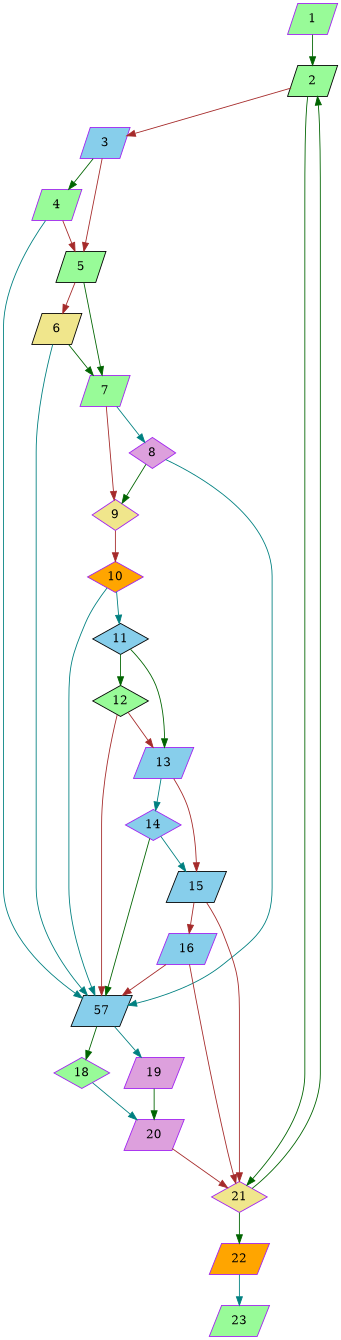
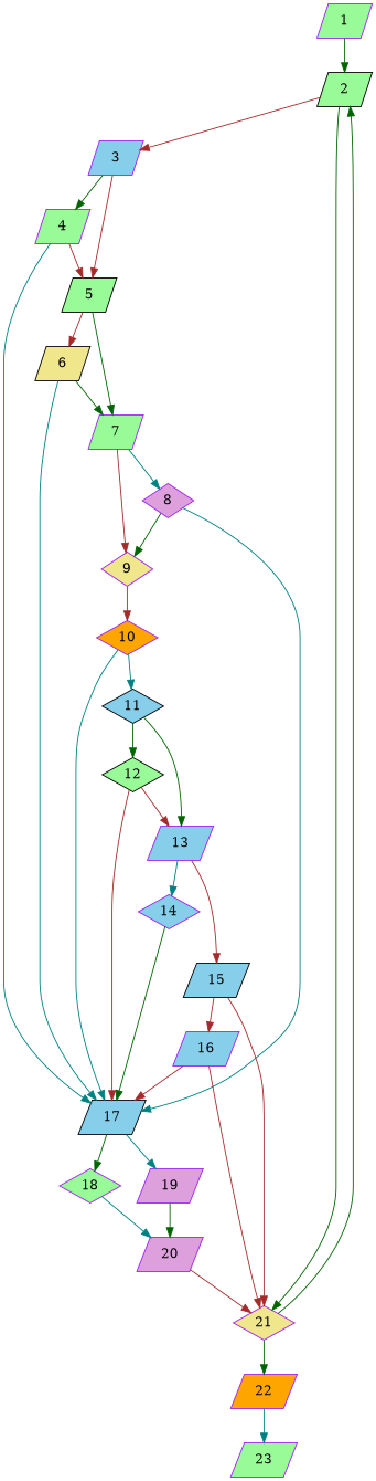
  digraph {
    node [color=purple fillcolor=palegreen shape=parallelogram style=filled]
    edge [color=brown]
    2 [color=black]
    1
    3 [fillcolor=skyblue]
    21 [fillcolor=khaki shape=diamond]
    4
    5 [color=black]
    22 [fillcolor=orange]
-   17 [color=black fillcolor=skyblue label=57]
+   17 [color=black fillcolor=skyblue]
    6 [color=black fillcolor=khaki]
    7
    18 [shape=diamond]
    19 [fillcolor=plum]
    8 [fillcolor=plum shape=diamond]
    9 [fillcolor=khaki shape=diamond]
    10 [fillcolor=orange shape=diamond]
    11 [color=black fillcolor=skyblue shape=diamond]
    13 [fillcolor=skyblue]
    14 [fillcolor=skyblue shape=diamond]
    15 [color=black fillcolor=skyblue]
    12 [color=black shape=diamond]
    16 [fillcolor=skyblue]
    20 [fillcolor=plum]
    23
    2 -> 3
    2 -> 21 [color=darkgreen]
    1 -> 2 [color=darkgreen]
    3 -> 4 [color=darkgreen]
    3 -> 5
    21 -> 2 [color=darkgreen]
    21 -> 22 [color=darkgreen]
    4 -> 5
    4 -> 17 [color=teal]
    5 -> 6
    5 -> 7 [color=darkgreen]
    22 -> 23 [color=teal]
    17 -> 18 [color=darkgreen]
    17 -> 19 [color=teal]
    6 -> 17 [color=teal]
    6 -> 7 [color=darkgreen]
    7 -> 8 [color=teal]
    7 -> 9
    18 -> 20 [color=teal]
    19 -> 20 [color=darkgreen]
    8 -> 17 [color=teal]
    8 -> 9 [color=darkgreen]
    9 -> 10
    10 -> 17 [color=teal]
    10 -> 11 [color=teal]
    11 -> 13 [color=darkgreen]
    11 -> 12 [color=darkgreen]
    13 -> 14 [color=teal]
    13 -> 15
    14 -> 17 [color=darkgreen]
-   14 -> 15 [color=teal]
    15 -> 21
    15 -> 16
    12 -> 17
    12 -> 13
    16 -> 21
    16 -> 17
    20 -> 21
  }
